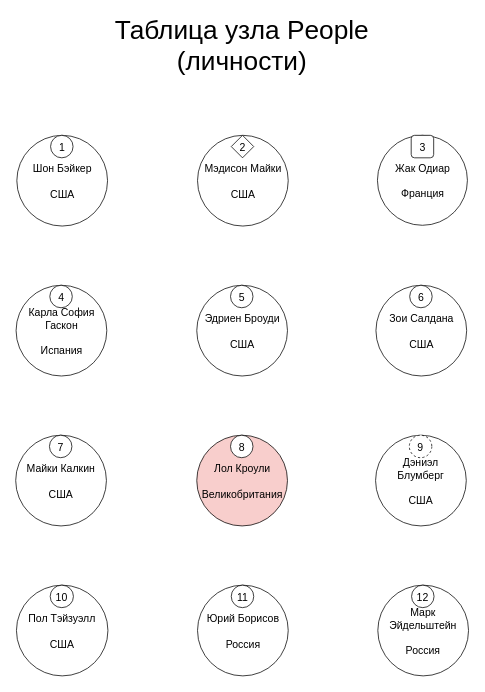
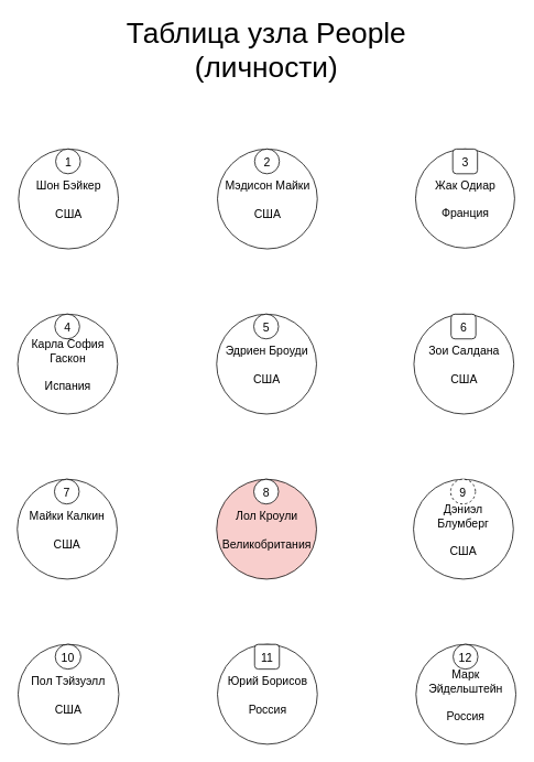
  <mxCell id="0" />
  <mxCell id="1" parent="0" />
  <mxCell id="2" value="Карла София Гаскон&lt;br&gt;&lt;br&gt;Испания" style="ellipse;whiteSpace=wrap;html=1;aspect=fixed;verticalAlign=middle;spacingBottom=0;spacingLeft=3;spacingRight=3;fontSize=14;spacingTop=2;" parent="1" vertex="1"><mxGeometry x="20.5" y="380" width="121" height="121" as="geometry" /></mxCell>
  <mxCell id="3" value="4" style="ellipse;whiteSpace=wrap;html=1;aspect=fixed;fontSize=14;spacingTop=2;" parent="1" vertex="1"><mxGeometry x="65.5" y="380" width="30" height="30" as="geometry" /></mxCell>
  <mxCell id="4" value="Шон Бэйкер&lt;br&gt;&lt;br&gt;США" style="ellipse;whiteSpace=wrap;html=1;aspect=fixed;verticalAlign=middle;spacingBottom=0;spacingLeft=3;spacingRight=3;fontSize=14;spacingTop=2;" parent="1" vertex="1"><mxGeometry x="21.5" y="180" width="121" height="121" as="geometry" /></mxCell>
  <mxCell id="5" value="1" style="ellipse;whiteSpace=wrap;html=1;aspect=fixed;fontSize=14;spacingTop=2;" parent="1" vertex="1"><mxGeometry x="66.5" y="180" width="30" height="30" as="geometry" /></mxCell>
  <mxCell id="6" value="Мэдисон Майки&lt;br&gt;&lt;br&gt;США" style="ellipse;whiteSpace=wrap;html=1;aspect=fixed;verticalAlign=middle;spacingBottom=0;spacingLeft=3;spacingRight=3;fontSize=14;spacingTop=2;" parent="1" vertex="1"><mxGeometry x="262.5" y="180" width="121" height="121" as="geometry" /></mxCell>
- <mxCell id="7" value="2" style="rhombus;whiteSpace=wrap;html=1;aspect=fixed;fontSize=14;spacingTop=2;" parent="1" vertex="1"><mxGeometry x="307.5" y="180" width="30" height="30" as="geometry" /></mxCell>
+ <mxCell id="7" value="2" style="ellipse;whiteSpace=wrap;html=1;aspect=fixed;fontSize=14;spacingTop=2;" parent="1" vertex="1"><mxGeometry x="307.5" y="180" width="30" height="30" as="geometry" /></mxCell>
  <mxCell id="8" value="Жак Одиар&lt;br&gt;&lt;br&gt;Франция" style="ellipse;whiteSpace=wrap;html=1;aspect=fixed;verticalAlign=middle;spacingBottom=0;spacingLeft=3;spacingRight=3;fontSize=14;spacingTop=2;" parent="1" vertex="1"><mxGeometry x="502.5" y="180" width="120" height="120" as="geometry" /></mxCell>
  <mxCell id="9" value="3" style="whiteSpace=wrap;html=1;aspect=fixed;fontSize=14;spacingTop=2;rounded=1;" parent="1" vertex="1"><mxGeometry x="547.5" y="180" width="30" height="30" as="geometry" /></mxCell>
  <mxCell id="10" value="Майки Калкин&lt;br&gt;&lt;br&gt;США" style="ellipse;whiteSpace=wrap;html=1;aspect=fixed;verticalAlign=middle;spacingBottom=0;spacingLeft=3;spacingRight=3;fontSize=14;spacingTop=2;" parent="1" vertex="1"><mxGeometry x="20" y="580" width="121" height="121" as="geometry" /></mxCell>
  <mxCell id="11" value="7" style="ellipse;whiteSpace=wrap;html=1;aspect=fixed;fontSize=14;spacingTop=2;" parent="1" vertex="1"><mxGeometry x="65" y="580" width="30" height="30" as="geometry" /></mxCell>
  <mxCell id="12" value="Зои Салдана&lt;br&gt;&lt;br&gt;США" style="ellipse;whiteSpace=wrap;html=1;aspect=fixed;verticalAlign=middle;spacingBottom=0;spacingLeft=3;spacingRight=3;fontSize=14;spacingTop=2;" parent="1" vertex="1"><mxGeometry x="500.5" y="380" width="121" height="121" as="geometry" /></mxCell>
- <mxCell id="13" value="6" style="ellipse;whiteSpace=wrap;html=1;aspect=fixed;fontSize=14;spacingTop=2;" parent="1" vertex="1"><mxGeometry x="545.5" y="380" width="30" height="30" as="geometry" /></mxCell>
+ <mxCell id="13" value="6" style="whiteSpace=wrap;html=1;aspect=fixed;fontSize=14;spacingTop=2;rounded=1;" parent="1" vertex="1"><mxGeometry x="545.5" y="380" width="30" height="30" as="geometry" /></mxCell>
  <mxCell id="14" value="Эдриен Броуди&lt;br&gt;&lt;br&gt;США" style="ellipse;whiteSpace=wrap;html=1;aspect=fixed;verticalAlign=middle;spacingBottom=0;spacingLeft=3;spacingRight=3;fontSize=14;spacingTop=2;" parent="1" vertex="1"><mxGeometry x="261.5" y="380" width="121" height="121" as="geometry" /></mxCell>
  <mxCell id="15" value="5" style="ellipse;whiteSpace=wrap;html=1;aspect=fixed;fontSize=14;spacingTop=2;" parent="1" vertex="1"><mxGeometry x="306.5" y="380" width="30" height="30" as="geometry" /></mxCell>
  <mxCell id="16" value="Лол Кроули&lt;br&gt;&lt;br&gt;Великобритания" style="ellipse;whiteSpace=wrap;html=1;aspect=fixed;verticalAlign=middle;spacingBottom=0;spacingLeft=3;spacingRight=3;fontSize=14;spacingTop=2;fillColor=#f8cecc;" parent="1" vertex="1"><mxGeometry x="261.5" y="580" width="121" height="121" as="geometry" /></mxCell>
  <mxCell id="17" value="8" style="ellipse;whiteSpace=wrap;html=1;aspect=fixed;fontSize=14;spacingTop=2;" parent="1" vertex="1"><mxGeometry x="306.5" y="580" width="30" height="30" as="geometry" /></mxCell>
  <mxCell id="18" value="Дэниэл Блумберг&lt;br&gt;&lt;br&gt;США" style="ellipse;whiteSpace=wrap;html=1;aspect=fixed;verticalAlign=middle;spacingBottom=0;spacingLeft=3;spacingRight=3;fontSize=14;spacingTop=2;" parent="1" vertex="1"><mxGeometry x="500" y="580" width="121" height="121" as="geometry" /></mxCell>
  <mxCell id="19" value="9" style="ellipse;whiteSpace=wrap;html=1;aspect=fixed;fontSize=14;spacingTop=2;dashed=1;" parent="1" vertex="1"><mxGeometry x="545" y="580" width="30" height="30" as="geometry" /></mxCell>
  <mxCell id="20" value="Пол Тэйзуэлл&lt;br&gt;&lt;br&gt;США" style="ellipse;whiteSpace=wrap;html=1;aspect=fixed;verticalAlign=middle;spacingBottom=0;spacingLeft=3;spacingRight=3;fontSize=14;spacingTop=2;" parent="1" vertex="1"><mxGeometry x="21" y="780" width="122" height="121" as="geometry" /></mxCell>
  <mxCell id="21" value="10" style="ellipse;whiteSpace=wrap;html=1;aspect=fixed;fontSize=14;spacingTop=2;" parent="1" vertex="1"><mxGeometry x="66" y="780" width="31" height="30" as="geometry" /></mxCell>
  <mxCell id="22" value="Юрий Борисов&lt;br&gt;&lt;br&gt;Россия" style="ellipse;whiteSpace=wrap;html=1;aspect=fixed;verticalAlign=middle;spacingBottom=0;spacingLeft=3;spacingRight=3;fontSize=14;spacingTop=2;" parent="1" vertex="1"><mxGeometry x="262.5" y="780" width="121" height="121" as="geometry" /></mxCell>
- <mxCell id="23" value="11" style="ellipse;whiteSpace=wrap;html=1;aspect=fixed;fontSize=14;spacingTop=2;" parent="1" vertex="1"><mxGeometry x="307.5" y="780" width="30" height="30" as="geometry" /></mxCell>
+ <mxCell id="23" value="11" style="whiteSpace=wrap;html=1;aspect=fixed;fontSize=14;spacingTop=2;rounded=1;" parent="1" vertex="1"><mxGeometry x="307.5" y="780" width="30" height="30" as="geometry" /></mxCell>
  <mxCell id="24" value="Марк Эйдельштейн&lt;br&gt;&lt;br&gt;Россия" style="ellipse;whiteSpace=wrap;html=1;aspect=fixed;verticalAlign=middle;spacingBottom=0;spacingLeft=3;spacingRight=3;fontSize=14;spacingTop=2;" parent="1" vertex="1"><mxGeometry x="503" y="780" width="121" height="121" as="geometry" /></mxCell>
  <mxCell id="25" value="12" style="ellipse;whiteSpace=wrap;html=1;aspect=fixed;fontSize=14;spacingTop=2;" parent="1" vertex="1"><mxGeometry x="548" y="780" width="30" height="30" as="geometry" /></mxCell>
  <mxCell id="26" value="Таблица узла People (личности)" style="text;html=1;align=center;verticalAlign=middle;whiteSpace=wrap;rounded=0;fontSize=35;" parent="1" vertex="1"><mxGeometry x="102" y="20" width="440" height="80" as="geometry" /></mxCell>
